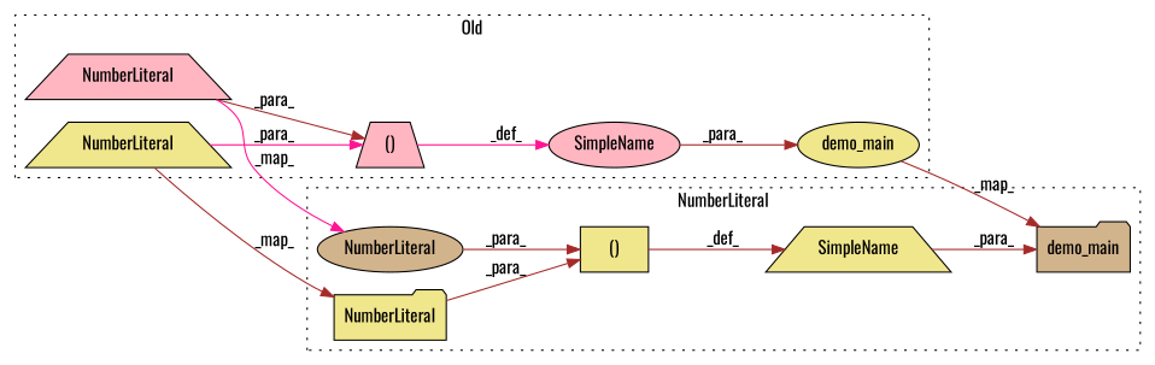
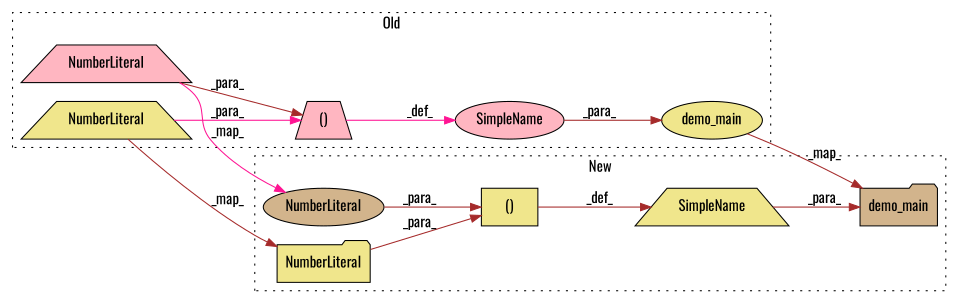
  digraph {
    rankdir=LR
    fontname=Oswald
    node [a=34 l=3 shape=trapezium style=filled fillcolor=khaki fontname=Oswald]
    edge [color=brown fontname=Oswald]
    n1 [a=32 l="10,1" label=demo_main s="4094,4163" shape=ellipse]
    n2 [a=106 l=20 label="()" s=4121 fillcolor=lightpink]
    n3 [a=42 label=SimpleName shape=ellipse fillcolor=lightpink l=""]
    n4 [label=NumberLiteral s=4138 fillcolor=lightpink]
    n5 [l=4 label=NumberLiteral s=4121]
    n6 [a=32 l="10,1" label=demo_main s="4098,4166" shape=folder fillcolor=tan]
    n7 [a=106 l=19 label="()" s=4125 shape=box]
    n8 [a=42 label=SimpleName l=""]
    n9 [label=NumberLiteral s=4141 shape=ellipse fillcolor=tan]
    n10 [label=NumberLiteral s=4125 shape=folder]
    subgraph cluster_1 {
      label=Old
      style=dotted
      n1
      n2
      n3
      n4
      n5
    }
    subgraph cluster_2 {
-     label=NumberLiteral
+     label=New
      style=dotted
      n6
      n7
      n8
      n9
      n10
    }
    n1 -> n6 [label=_map_]
    n2 -> n3 [label=_def_ color=deeppink]
    n3 -> n1 [label=_para_]
    n4 -> n2 [label=_para_]
    n4 -> n9 [label=_map_ color=deeppink]
    n5 -> n2 [label=_para_ color=deeppink]
    n5 -> n10 [label=_map_]
    n7 -> n8 [label=_def_]
    n8 -> n6 [label=_para_]
    n9 -> n7 [label=_para_]
    n10 -> n7 [label=_para_]
  }
